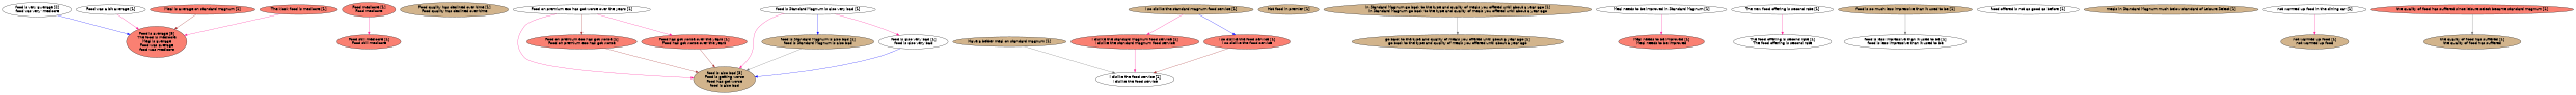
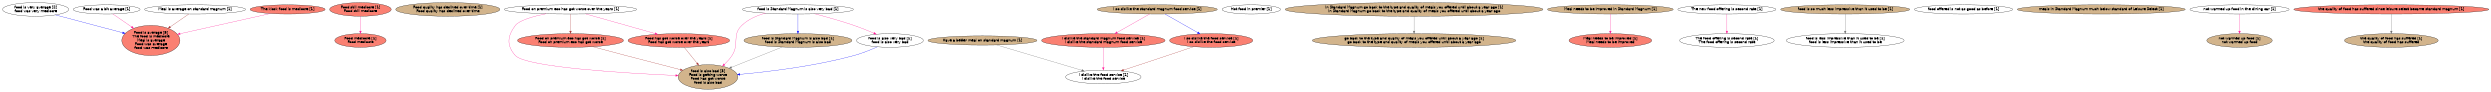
  digraph {
    fontname="DejaVu Sans"
    node [fillcolor=tan fontname="DejaVu Sans" style=filled]
    edge [color=deeppink fontname="DejaVu Sans"]
    "food is very average [2]\nfood was very mediocre" [fillcolor=white]
    "Food is average [5]\nThe food is mediocre\nMeal is average\nFood was average\nfood was mediocre" [fillcolor=salmon]
    "Food still mediocre [1]\nFood still mediocre" [fillcolor=salmon]
    "Food mediocre [1]\nFood mediocre" [fillcolor=salmon]
    "Food quality has declined over time [1]\nFood quality has declined over time"
    "Food on premium eco has got worse over the years [1]" [fillcolor=white]
    "food is also bad [3]\nFood is getting worse\nFood has got worse\nfood is also bad"
    "Food on premium eco has got worse [1]\nFood on premium eco has got worse" [fillcolor=salmon]
    "Food has got worse over the years [1]\nFood has got worse over the years" [fillcolor=salmon]
    "Food was a bit average [1]" [fillcolor=white]
    "I dislike the food service [1]\nI dislike the food service" [fillcolor=white]
    "Have a better meal on standard magnum [1]"
-   "Hot food in premier [1]"
+   "Hot food in premier [1]" [fillcolor=white]
    "I dislike the standard magnum food service [1]\nI dislike the standard magnum food service" [fillcolor=salmon]
    "I so dislike the standard magnum food service [1]"
    "I so dislike the food service [1]\nI so dislike the food service" [fillcolor=salmon]
    "In Standard Magnum go back to the type and quality of meals you offered until about a year ago [1]\nIn Standard Magnum go back to the type and quality of meals you offered until about a year ago"
    "go back to the type and quality of meals you offered until about a year ago [1]\ngo back to the type and quality of meals you offered until about a year ago"
-   "Meal is average on standard magnum [1]" [fillcolor=salmon]
+   "Meal is average on standard magnum [1]" [fillcolor=white]
    "Meal needs to be improved [1]\nMeal needs to be improved" [fillcolor=salmon]
-   "Meal needs to be improved in Standard Magnum [1]" [fillcolor=white]
+   "Meal needs to be improved in Standard Magnum [1]"
    "The kiosk food is mediocre [1]" [fillcolor=salmon]
    "The new food offering is second rate [1]" [fillcolor=white]
    "The food offering is second rate [1]\nThe food offering is second rate" [fillcolor=white]
    "food is Standard Magnum is also very bad [1]" [fillcolor=white]
    "food is Standard Magnum is also bad [1]\nfood is Standard Magnum is also bad"
    "food is also very bad [1]\nfood is also very bad" [fillcolor=white]
    "food is less impressive than it used to be [1]\nfood is less impressive than it used to be" [fillcolor=white]
    "food is so much less impressive than it used to be [1]"
    "food offered is not as good as before [1]" [fillcolor=white]
    "meals in Standard Magnum much below standard of Leisure Select [1]"
    "not warmed up food in the dining car [1]" [fillcolor=white]
    "not warmed up food [1]\nnot warmed up food"
    "the quality of food has suffered since leisure select became standard magnum [1]" [fillcolor=salmon]
    "the quality of food has suffered [1]\nthe quality of food has suffered"
    "food is very average [2]\nfood was very mediocre" -> "Food is average [5]\nThe food is mediocre\nMeal is average\nFood was average\nfood was mediocre" [color=blue]
-   "Food mediocre [1]\nFood mediocre" -> "Food still mediocre [1]\nFood still mediocre"
+   "Food still mediocre [1]\nFood still mediocre" -> "Food mediocre [1]\nFood mediocre"
    "Food on premium eco has got worse over the years [1]" -> "food is also bad [3]\nFood is getting worse\nFood has got worse\nfood is also bad"
    "Food on premium eco has got worse over the years [1]" -> "Food on premium eco has got worse [1]\nFood on premium eco has got worse" [color=brown]
    "Food on premium eco has got worse over the years [1]" -> "Food has got worse over the years [1]\nFood has got worse over the years"
    "Food on premium eco has got worse [1]\nFood on premium eco has got worse" -> "food is also bad [3]\nFood is getting worse\nFood has got worse\nfood is also bad" [color=brown]
    "Food has got worse over the years [1]\nFood has got worse over the years" -> "food is also bad [3]\nFood is getting worse\nFood has got worse\nfood is also bad" [color=brown]
    "Food was a bit average [1]" -> "Food is average [5]\nThe food is mediocre\nMeal is average\nFood was average\nfood was mediocre"
    "Have a better meal on standard magnum [1]" -> "I dislike the food service [1]\nI dislike the food service" [color=gray40]
    "I dislike the standard magnum food service [1]\nI dislike the standard magnum food service" -> "I dislike the food service [1]\nI dislike the food service"
    "I so dislike the standard magnum food service [1]" -> "I dislike the standard magnum food service [1]\nI dislike the standard magnum food service"
    "I so dislike the standard magnum food service [1]" -> "I so dislike the food service [1]\nI so dislike the food service" [color=blue]
    "I so dislike the food service [1]\nI so dislike the food service" -> "I dislike the food service [1]\nI dislike the food service" [color=brown]
    "In Standard Magnum go back to the type and quality of meals you offered until about a year ago [1]\nIn Standard Magnum go back to the type and quality of meals you offered until about a year ago" -> "go back to the type and quality of meals you offered until about a year ago [1]\ngo back to the type and quality of meals you offered until about a year ago" [color=gray40]
    "Meal is average on standard magnum [1]" -> "Food is average [5]\nThe food is mediocre\nMeal is average\nFood was average\nfood was mediocre" [color=brown]
    "Meal needs to be improved in Standard Magnum [1]" -> "Meal needs to be improved [1]\nMeal needs to be improved"
    "The kiosk food is mediocre [1]" -> "Food is average [5]\nThe food is mediocre\nMeal is average\nFood was average\nfood was mediocre"
    "The new food offering is second rate [1]" -> "The food offering is second rate [1]\nThe food offering is second rate"
    "food is Standard Magnum is also very bad [1]" -> "food is also bad [3]\nFood is getting worse\nFood has got worse\nfood is also bad"
    "food is Standard Magnum is also very bad [1]" -> "food is Standard Magnum is also bad [1]\nfood is Standard Magnum is also bad" [color=blue]
    "food is Standard Magnum is also very bad [1]" -> "food is also very bad [1]\nfood is also very bad"
    "food is Standard Magnum is also bad [1]\nfood is Standard Magnum is also bad" -> "food is also bad [3]\nFood is getting worse\nFood has got worse\nfood is also bad" [color=gray40]
    "food is also very bad [1]\nfood is also very bad" -> "food is also bad [3]\nFood is getting worse\nFood has got worse\nfood is also bad" [color=blue]
    "food is so much less impressive than it used to be [1]" -> "food is less impressive than it used to be [1]\nfood is less impressive than it used to be" [color=gray40]
    "not warmed up food in the dining car [1]" -> "not warmed up food [1]\nnot warmed up food"
    "the quality of food has suffered since leisure select became standard magnum [1]" -> "the quality of food has suffered [1]\nthe quality of food has suffered" [color=gray40]
  }
